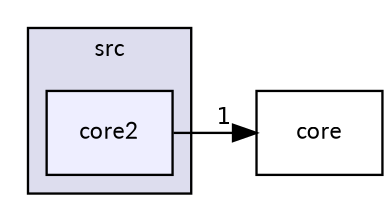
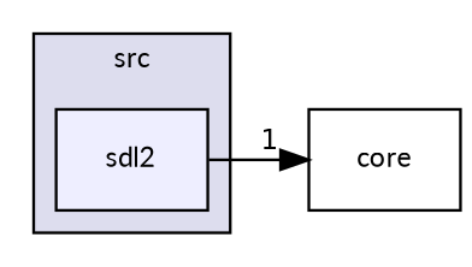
  digraph {
    compound=true
    rankdir=LR
    fontname=Lato
    node [fontname=Lato fontsize=10 shape=box]
-   n1 [fillcolor="#eeeeff" label=core2 pencolor=black style=filled]
+   n1 [fillcolor="#eeeeff" label=sdl2 pencolor=black style=filled]
    n2 [label=core]
    subgraph cluster_1 {
      bgcolor="#ddddee"
      fontsize=10
      label=src
      pencolor=black
      n1
    }
    n1 -> n2 [headlabel=1 labeldistance=1.5 labelfontname=Helvetica labelfontsize=10 fontname=Lato]
  }
